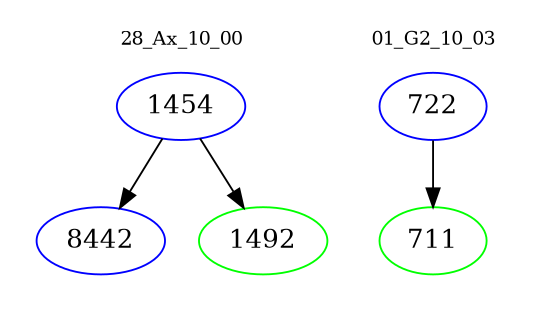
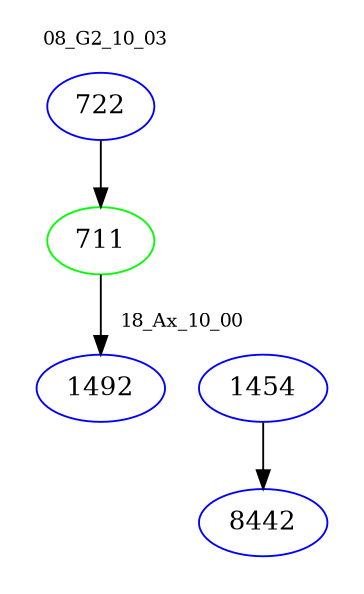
  digraph {
    node [color=blue]
    edge [color=black]
    n1 [label=1454]
    n2 [label=8442]
-   n3 [color=green label=1492]
+   n3 [label=1492]
    n4 [label=722]
    n5 [color=green label=711]
    subgraph cluster_1 {
      color=white
      fontsize=10
-     label="28_Ax_10_00"
+     label="18_Ax_10_00"
      n1
      n2
      n3
    }
    subgraph cluster_2 {
      color=white
      fontsize=10
-     label="01_G2_10_03"
+     label="08_G2_10_03"
      n4
      n5
    }
    n1 -> n2
-   n1 -> n3
+   n5 -> n3
    n4 -> n5
  }
